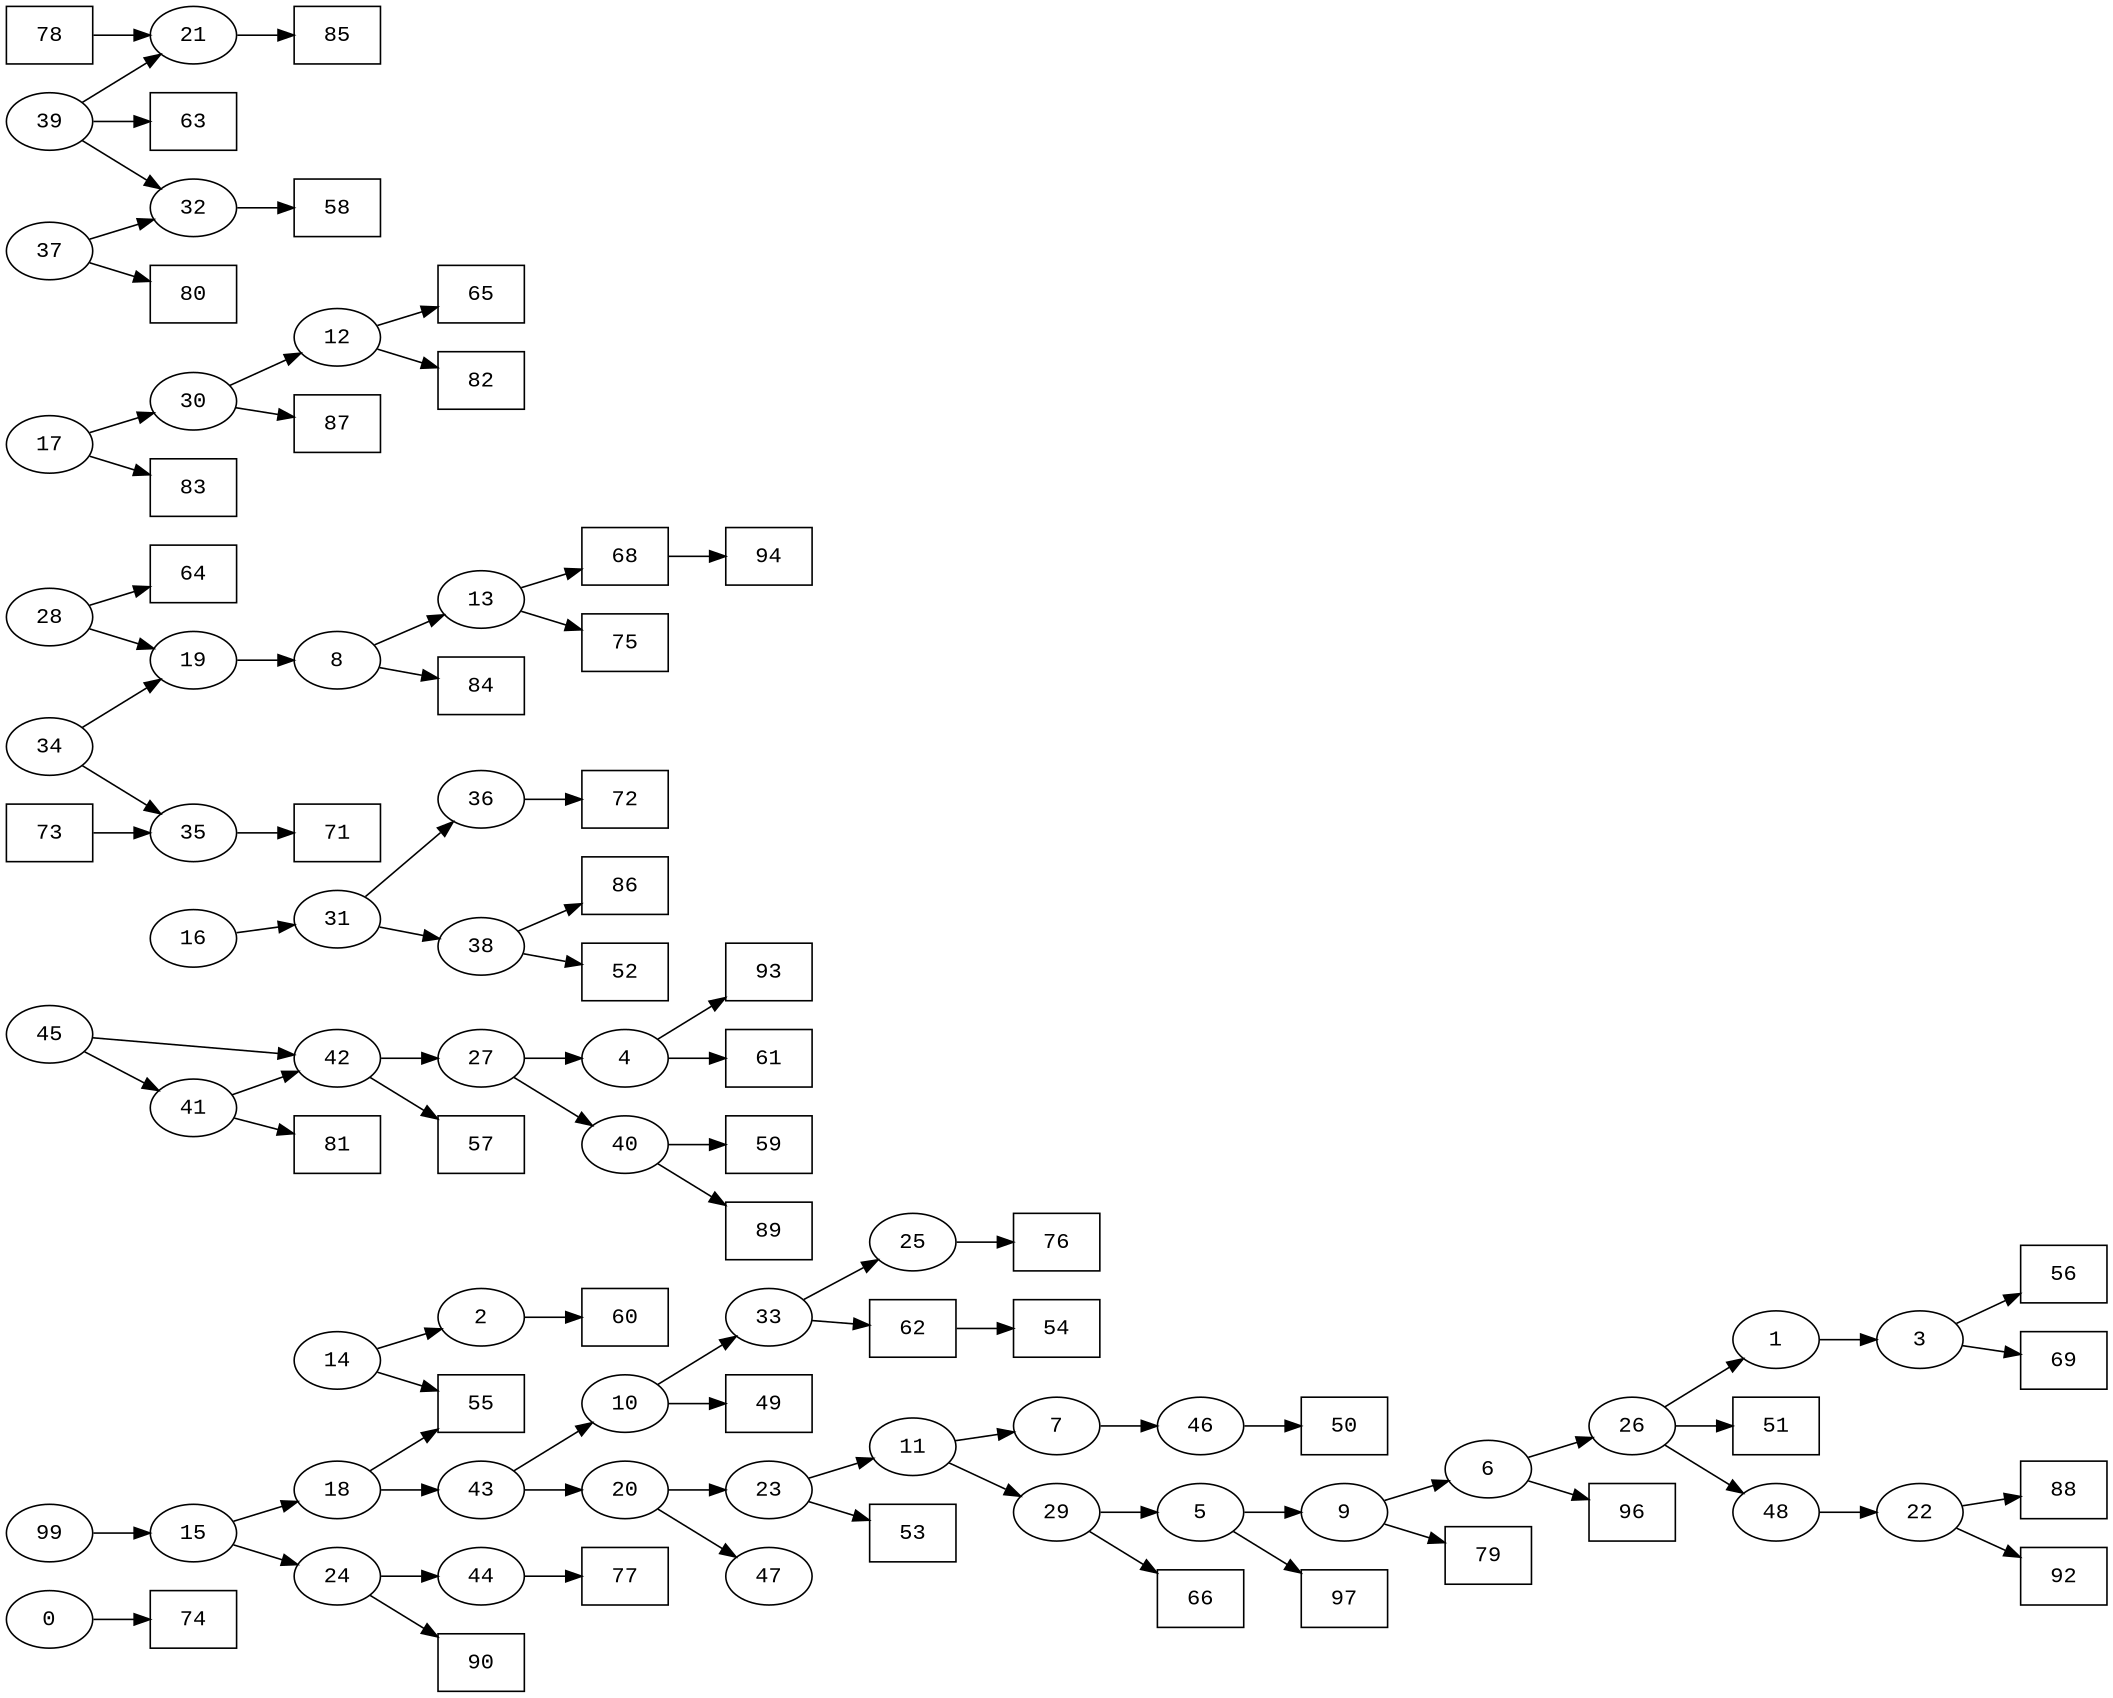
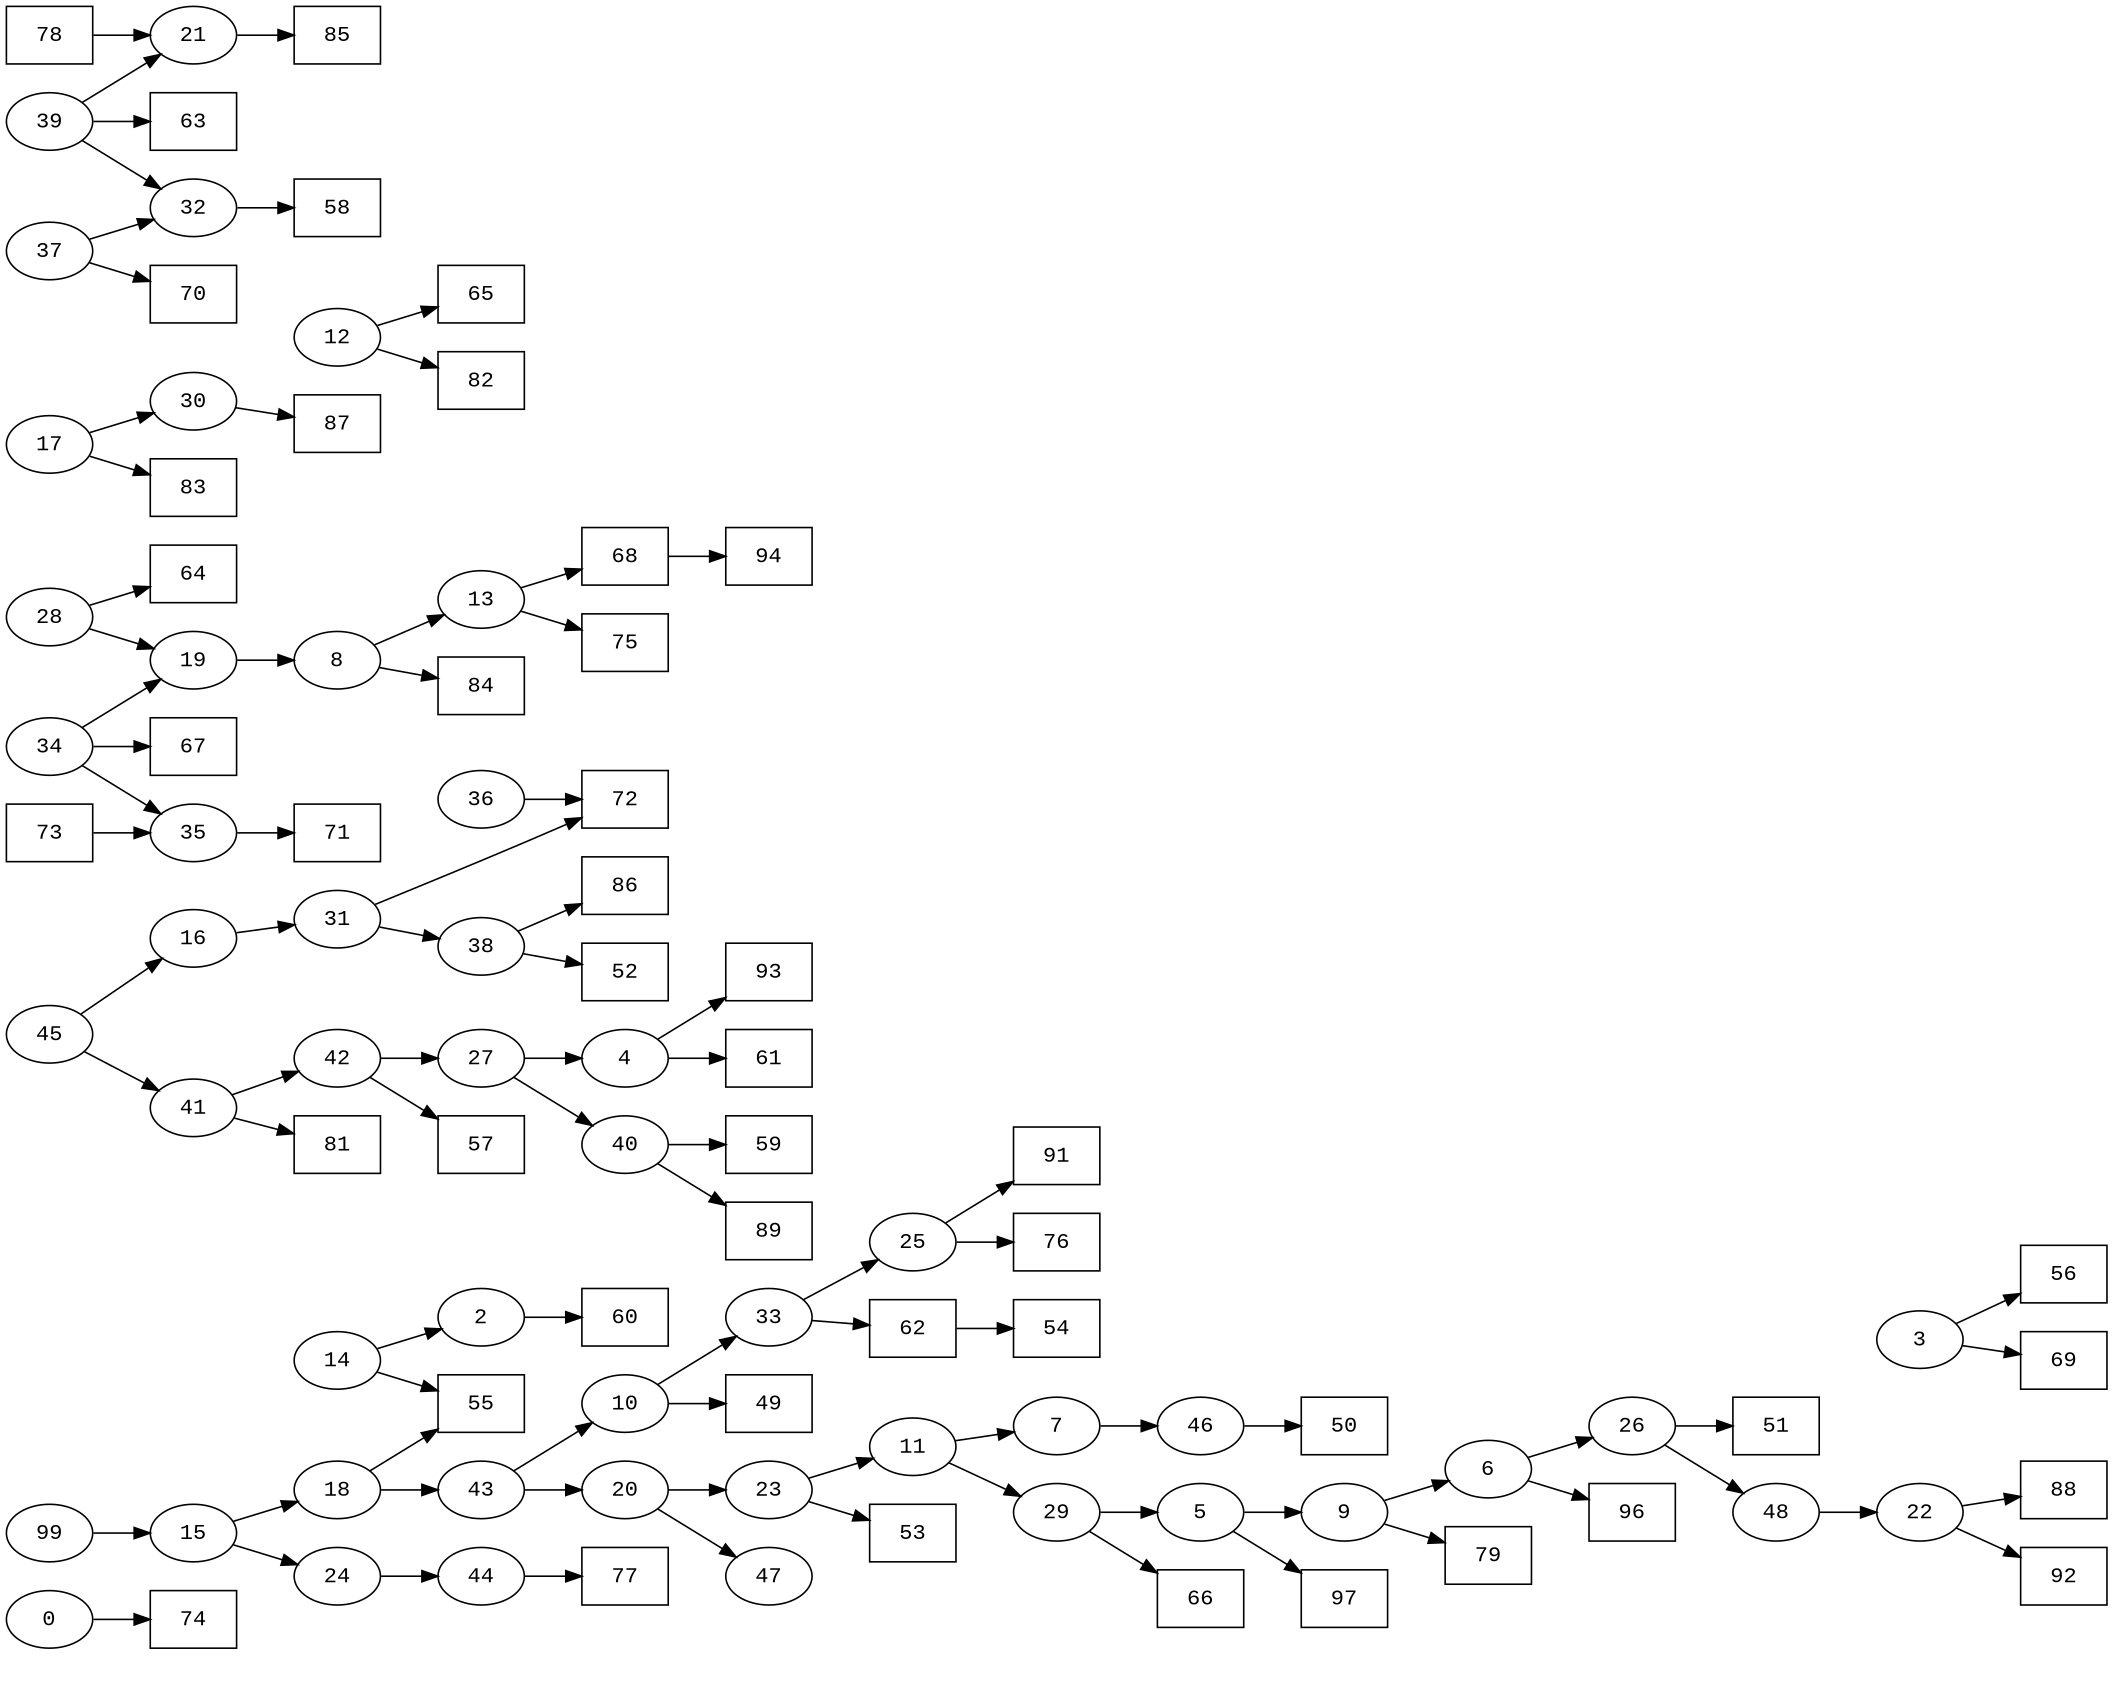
  digraph {
    fontname="Liberation Mono"
    rankdir=LR
    node [fontname="Liberation Mono"]
    edge [fontname="Liberation Mono"]
    n1 [label=0]
    n2 [label=74 shape=box]
-   n3 [label=1]
    n4 [label=3]
    n5 [label=56 shape=box]
    n6 [label=69 shape=box]
    n7 [label=51 shape=box]
    n8 [label=2]
    n9 [label=60 shape=box]
    n10 [label=4]
    n11 [label=93 shape=box]
    n12 [label=61 shape=box]
    n13 [label=5]
    n14 [label=9]
    n15 [label=97 shape=box]
    n16 [label=6]
    n17 [label=79 shape=box]
    n18 [label=26]
    n19 [label=96 shape=box]
    n20 [label=48]
    n21 [label=7]
    n22 [label=46]
    n23 [label=50 shape=box]
    n24 [label=54 shape=box]
    n25 [label=8]
    n26 [label=13]
    n27 [label=84 shape=box]
    n28 [label=68 shape=box]
    n29 [label=75 shape=box]
    n30 [label=10]
    n31 [label=33]
    n32 [label=49 shape=box]
    n33 [label=25]
    n34 [label=62 shape=box]
    n35 [label=11]
    n36 [label=29]
    n37 [label=66 shape=box]
    n38 [label=12]
    n39 [label=65 shape=box]
    n40 [label=82 shape=box]
    n41 [label=94 shape=box]
    n42 [label=14]
    n43 [label=55 shape=box]
    n44 [label=15]
    n45 [label=18]
    n46 [label=24]
    n47 [label=43]
    n48 [label=44]
-   n49 [label=90 shape=box]
    n50 [label=16]
    n51 [label=31]
    n52 [label=28]
    n53 [label=19]
    n54 [label=64 shape=box]
    n55 [label=36]
    n56 [label=38]
    n57 [label=17]
    n58 [label=30]
    n59 [label=83 shape=box]
    n60 [label=87 shape=box]
    n61 [label=20]
    n62 [label=34]
    n63 [label=35]
+   n64 [label=67 shape=box]
    n65 [label=23]
    n66 [label=47]
    n67 [label=53 shape=box]
    n68 [label=21]
    n69 [label=85 shape=box]
    n70 [label=78 shape=box]
    n71 [label=22]
    n72 [label=88 shape=box]
    n73 [label=92 shape=box]
    n74 [label=77 shape=box]
+   n75 [label=91 shape=box]
    n76 [label=76 shape=box]
    n77 [label=27]
    n78 [label=40]
    n79 [label=59 shape=box]
    n80 [label=89 shape=box]
    n81 [label=72 shape=box]
    n82 [label=86 shape=box]
    n83 [label=52 shape=box]
    n84 [label=32]
    n85 [label=58 shape=box]
    n86 [label=39]
    n87 [label=63 shape=box]
    n88 [label=71 shape=box]
    n89 [label=73 shape=box]
    n90 [label=37]
-   n91 [label=80 shape=box]
+   n91 [label=70 shape=box]
    n92 [label=41]
    n93 [label=42]
    n94 [label=81 shape=box]
    n95 [label=57 shape=box]
    n96 [label=45]
    n97 [label=99]
    n1 -> n2
-   n3 -> n4
    n4 -> n5
    n4 -> n6
    n8 -> n9
    n10 -> n11
    n10 -> n12
    n13 -> n14
    n13 -> n15
    n14 -> n16
    n14 -> n17
    n16 -> n18
    n16 -> n19
-   n18 -> n3
    n18 -> n7
    n18 -> n20
    n20 -> n71
    n21 -> n22
    n22 -> n23
    n25 -> n26
    n25 -> n27
    n26 -> n28
    n26 -> n29
    n28 -> n41
    n30 -> n31
    n30 -> n32
    n31 -> n33
    n31 -> n34
+   n33 -> n75
    n33 -> n76
    n34 -> n24
    n35 -> n21
    n35 -> n36
    n36 -> n13
    n36 -> n37
    n38 -> n39
    n38 -> n40
    n42 -> n8
    n42 -> n43
    n44 -> n45
    n44 -> n46
    n45 -> n43
    n45 -> n47
    n46 -> n48
-   n46 -> n49
    n47 -> n30
    n47 -> n61
    n48 -> n74
    n50 -> n51
-   n51 -> n55
+   n51 -> n81
    n51 -> n56
    n52 -> n53
    n52 -> n54
    n53 -> n25
    n55 -> n81
    n56 -> n82
    n56 -> n83
    n57 -> n58
    n57 -> n59
-   n58 -> n38
    n58 -> n60
    n61 -> n65
    n61 -> n66
    n62 -> n53
    n62 -> n63
+   n62 -> n64
    n63 -> n88
    n65 -> n35
    n65 -> n67
    n68 -> n69
    n70 -> n68
    n71 -> n72
    n71 -> n73
    n77 -> n10
    n77 -> n78
    n78 -> n79
    n78 -> n80
    n84 -> n85
    n86 -> n68
    n86 -> n84
    n86 -> n87
    n89 -> n63
    n90 -> n84
    n90 -> n91
    n92 -> n93
    n92 -> n94
    n93 -> n77
    n93 -> n95
-   n96 -> n93
+   n96 -> n50
    n96 -> n92
    n97 -> n44
  }
